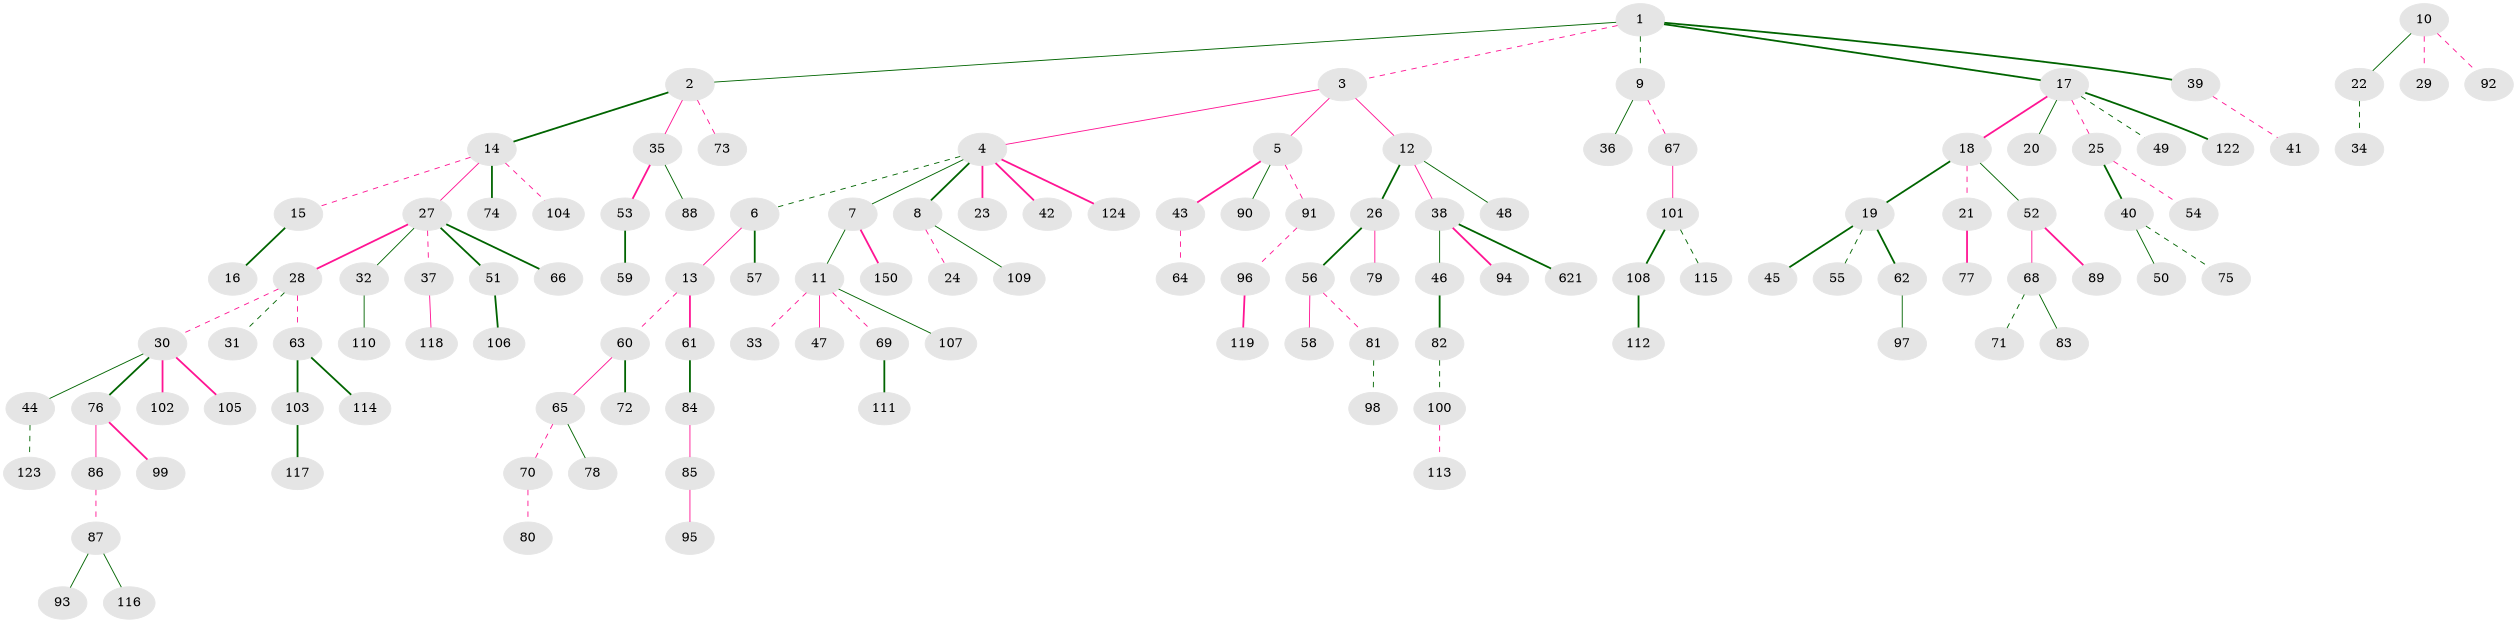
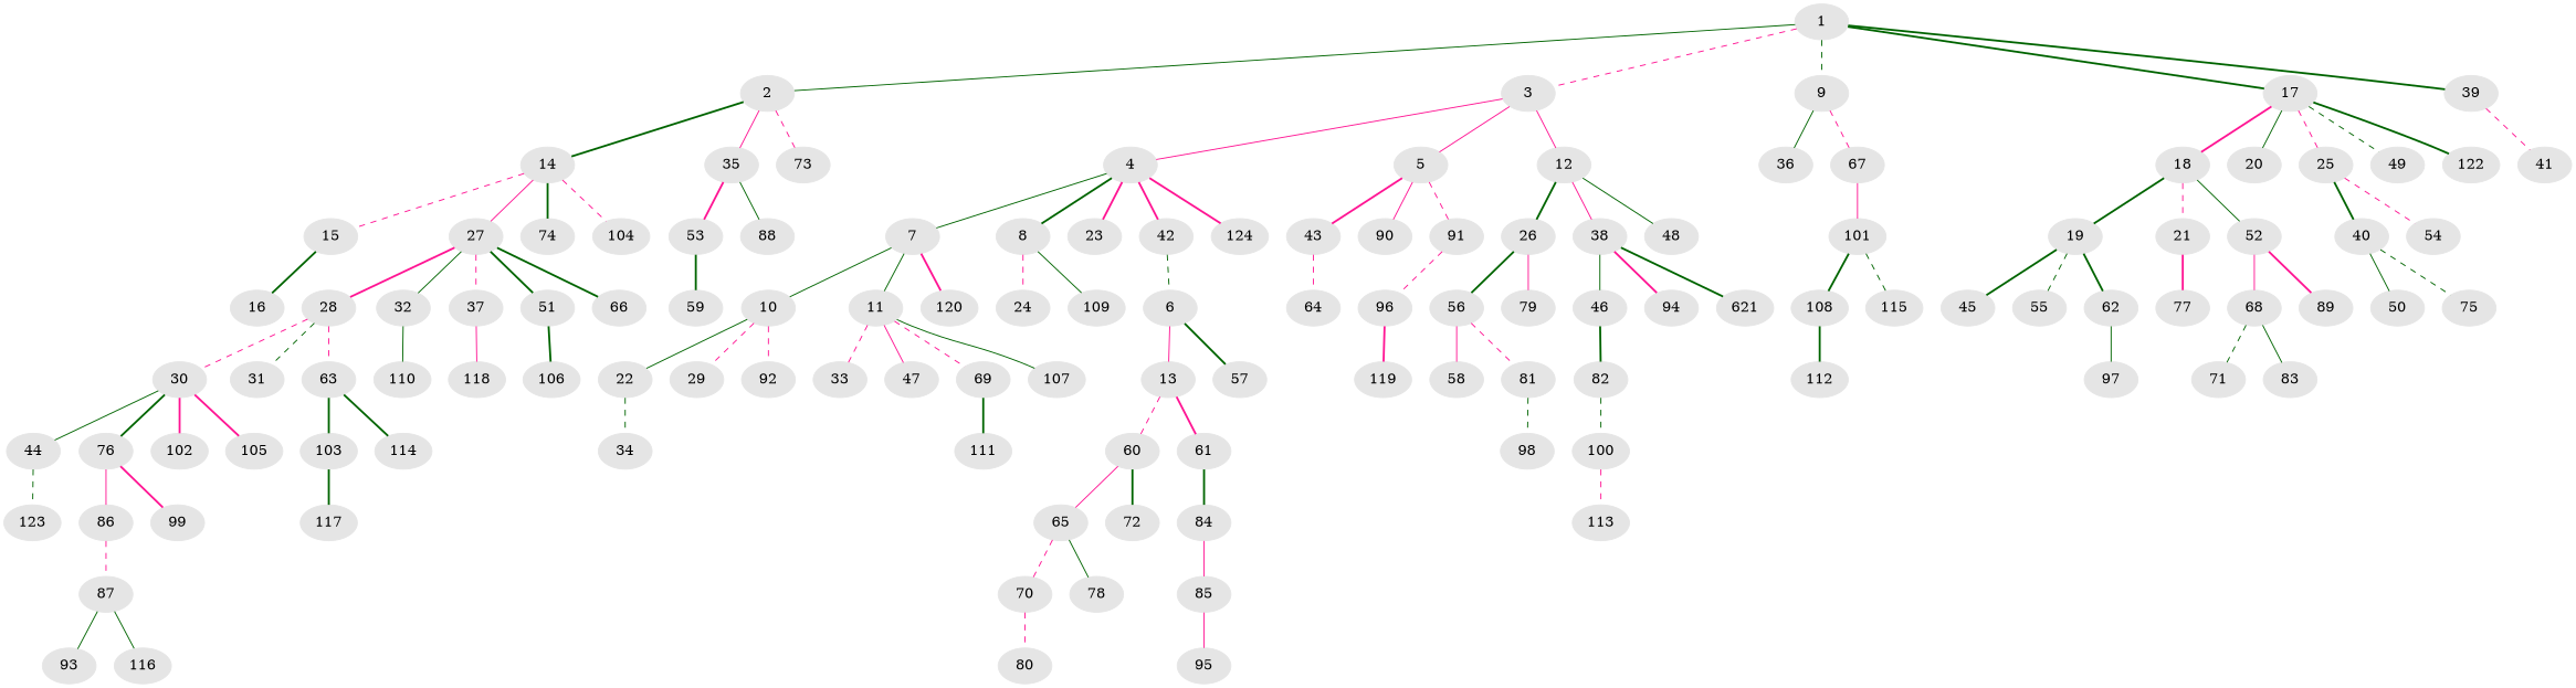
  graph {
    node [color=gray90 style=filled]
    edge [color=darkgreen style=bold]
    1
    2
    3
    9
    17
    39
    14
    35
    73
    4
    5
    12
    36
    67
    18
    20
    25
    49
    122
    41
    15
    27
    74
    104
    53
    88
    6
    7
    8
    23
    42
    124
    43
    90
    91
    26
    38
    48
    13
    57
    10
    11
-   120 [label=150]
+   120
    24
    109
    64
    96
    60
    61
    22
    29
    92
    33
    47
    69
    107
    101
    34
    111
    56
    79
    46
    94
    n64 [label=621]
    65
    72
    84
    16
    28
    32
    37
    51
    66
    19
    21
    52
    40
    54
    45
    55
    62
    77
    68
    89
    97
    50
    75
    58
    81
    30
    31
    63
    110
    118
    106
    44
    76
    102
    105
    103
    114
    123
    86
    99
    59
    82
    100
    71
    83
    98
    70
    78
    85
    117
    80
    108
    115
    87
    113
    95
    93
    116
    119
    112
    1 -- 2 [style=solid]
    1 -- 3 [color=deeppink style=dashed]
    1 -- 9 [style=dashed]
    1 -- 17
    1 -- 39
    2 -- 14
    2 -- 35 [color=deeppink style=solid]
    2 -- 73 [color=deeppink style=dashed]
    3 -- 4 [color=deeppink style=solid]
    3 -- 5 [color=deeppink style=solid]
    3 -- 12 [color=deeppink style=solid]
    9 -- 36 [style=solid]
    9 -- 67 [color=deeppink style=dashed]
    17 -- 18 [color=deeppink]
    17 -- 20 [style=solid]
    17 -- 25 [color=deeppink style=dashed]
    17 -- 49 [style=dashed]
    17 -- 122
    39 -- 41 [color=deeppink style=dashed]
    14 -- 15 [color=deeppink style=dashed]
    14 -- 27 [color=deeppink style=solid]
    14 -- 74
    14 -- 104 [color=deeppink style=dashed]
    35 -- 53 [color=deeppink]
    35 -- 88 [style=solid]
-   4 -- 6 [style=dashed]
+   42 -- 6 [style=dashed]
    4 -- 7 [style=solid]
    4 -- 8
    4 -- 23 [color=deeppink]
    4 -- 42 [color=deeppink]
    4 -- 124 [color=deeppink]
    5 -- 43 [color=deeppink]
-   5 -- 90 [style=solid]
+   5 -- 90 [color=deeppink style=solid]
    5 -- 91 [color=deeppink style=dashed]
    12 -- 26
    12 -- 38 [color=deeppink style=solid]
    12 -- 48 [style=solid]
    67 -- 101 [color=deeppink style=solid]
    18 -- 19
    18 -- 21 [color=deeppink style=dashed]
    18 -- 52 [style=solid]
    25 -- 40
    25 -- 54 [color=deeppink style=dashed]
    15 -- 16
    27 -- 28 [color=deeppink]
    27 -- 32 [style=solid]
    27 -- 37 [color=deeppink style=dashed]
    27 -- 51
    27 -- 66
    53 -- 59
    6 -- 13 [color=deeppink style=solid]
    6 -- 57
+   7 -- 10 [style=solid]
    7 -- 11 [style=solid]
    7 -- 120 [color=deeppink]
    8 -- 24 [color=deeppink style=dashed]
    8 -- 109 [style=solid]
    43 -- 64 [color=deeppink style=dashed]
    91 -- 96 [color=deeppink style=dashed]
    26 -- 56
    26 -- 79 [color=deeppink style=solid]
    38 -- 46 [style=solid]
    38 -- 94 [color=deeppink]
    38 -- n64
    13 -- 60 [color=deeppink style=dashed]
    13 -- 61 [color=deeppink]
    10 -- 22 [style=solid]
    10 -- 29 [color=deeppink style=dashed]
    10 -- 92 [color=deeppink style=dashed]
    11 -- 33 [color=deeppink style=dashed]
    11 -- 47 [color=deeppink style=solid]
    11 -- 69 [color=deeppink style=dashed]
    11 -- 107 [style=solid]
    96 -- 119 [color=deeppink]
    60 -- 65 [color=deeppink style=solid]
    60 -- 72
    61 -- 84
    22 -- 34 [style=dashed]
    69 -- 111
    101 -- 108
    101 -- 115 [style=dashed]
    56 -- 58 [color=deeppink style=solid]
    56 -- 81 [color=deeppink style=dashed]
    46 -- 82
    65 -- 70 [color=deeppink style=dashed]
    65 -- 78 [style=solid]
    84 -- 85 [color=deeppink style=solid]
    28 -- 30 [color=deeppink style=dashed]
    28 -- 31 [style=dashed]
    28 -- 63 [color=deeppink style=dashed]
    32 -- 110 [style=solid]
    37 -- 118 [color=deeppink style=solid]
    51 -- 106
    19 -- 45
    19 -- 55 [style=dashed]
    19 -- 62
    21 -- 77 [color=deeppink]
    52 -- 68 [color=deeppink style=solid]
    52 -- 89 [color=deeppink]
    40 -- 50 [style=solid]
    40 -- 75 [style=dashed]
    62 -- 97 [style=solid]
    68 -- 71 [style=dashed]
    68 -- 83 [style=solid]
    81 -- 98 [style=dashed]
    30 -- 44 [style=solid]
    30 -- 76
    30 -- 102 [color=deeppink]
    30 -- 105 [color=deeppink]
    63 -- 103
    63 -- 114
    44 -- 123 [style=dashed]
    76 -- 86 [color=deeppink style=solid]
    76 -- 99 [color=deeppink]
    103 -- 117
    86 -- 87 [color=deeppink style=dashed]
    82 -- 100 [style=dashed]
    100 -- 113 [color=deeppink style=dashed]
    70 -- 80 [color=deeppink style=dashed]
    85 -- 95 [color=deeppink style=solid]
    108 -- 112
    87 -- 93 [style=solid]
    87 -- 116 [style=solid]
  }
